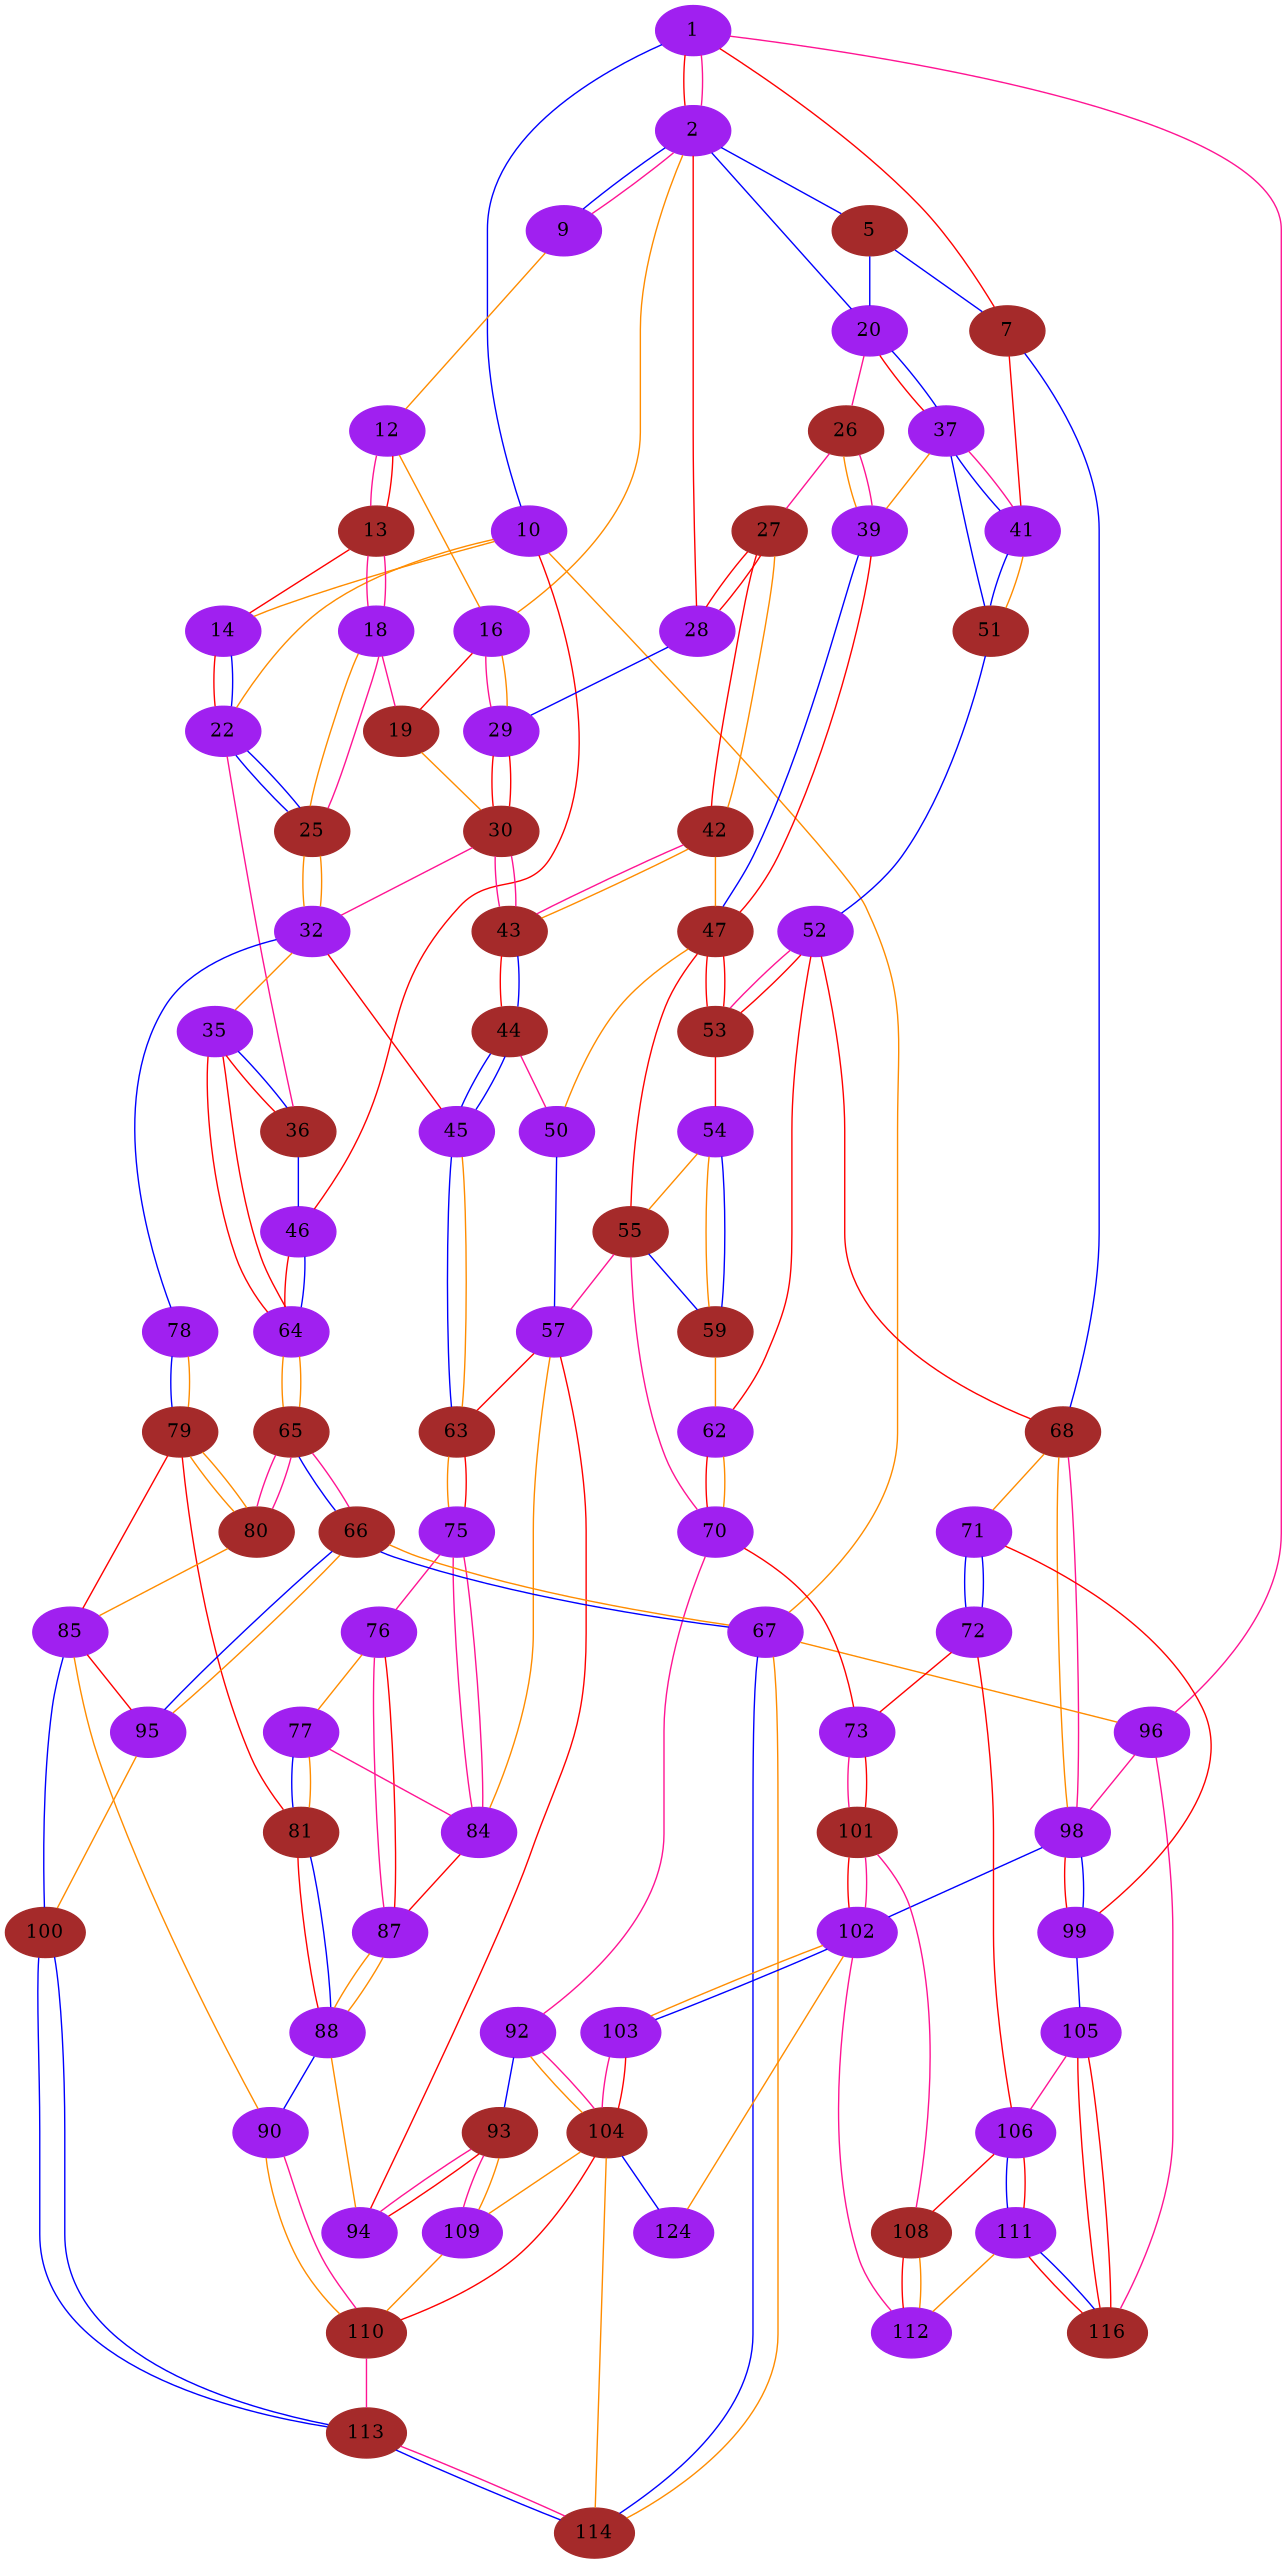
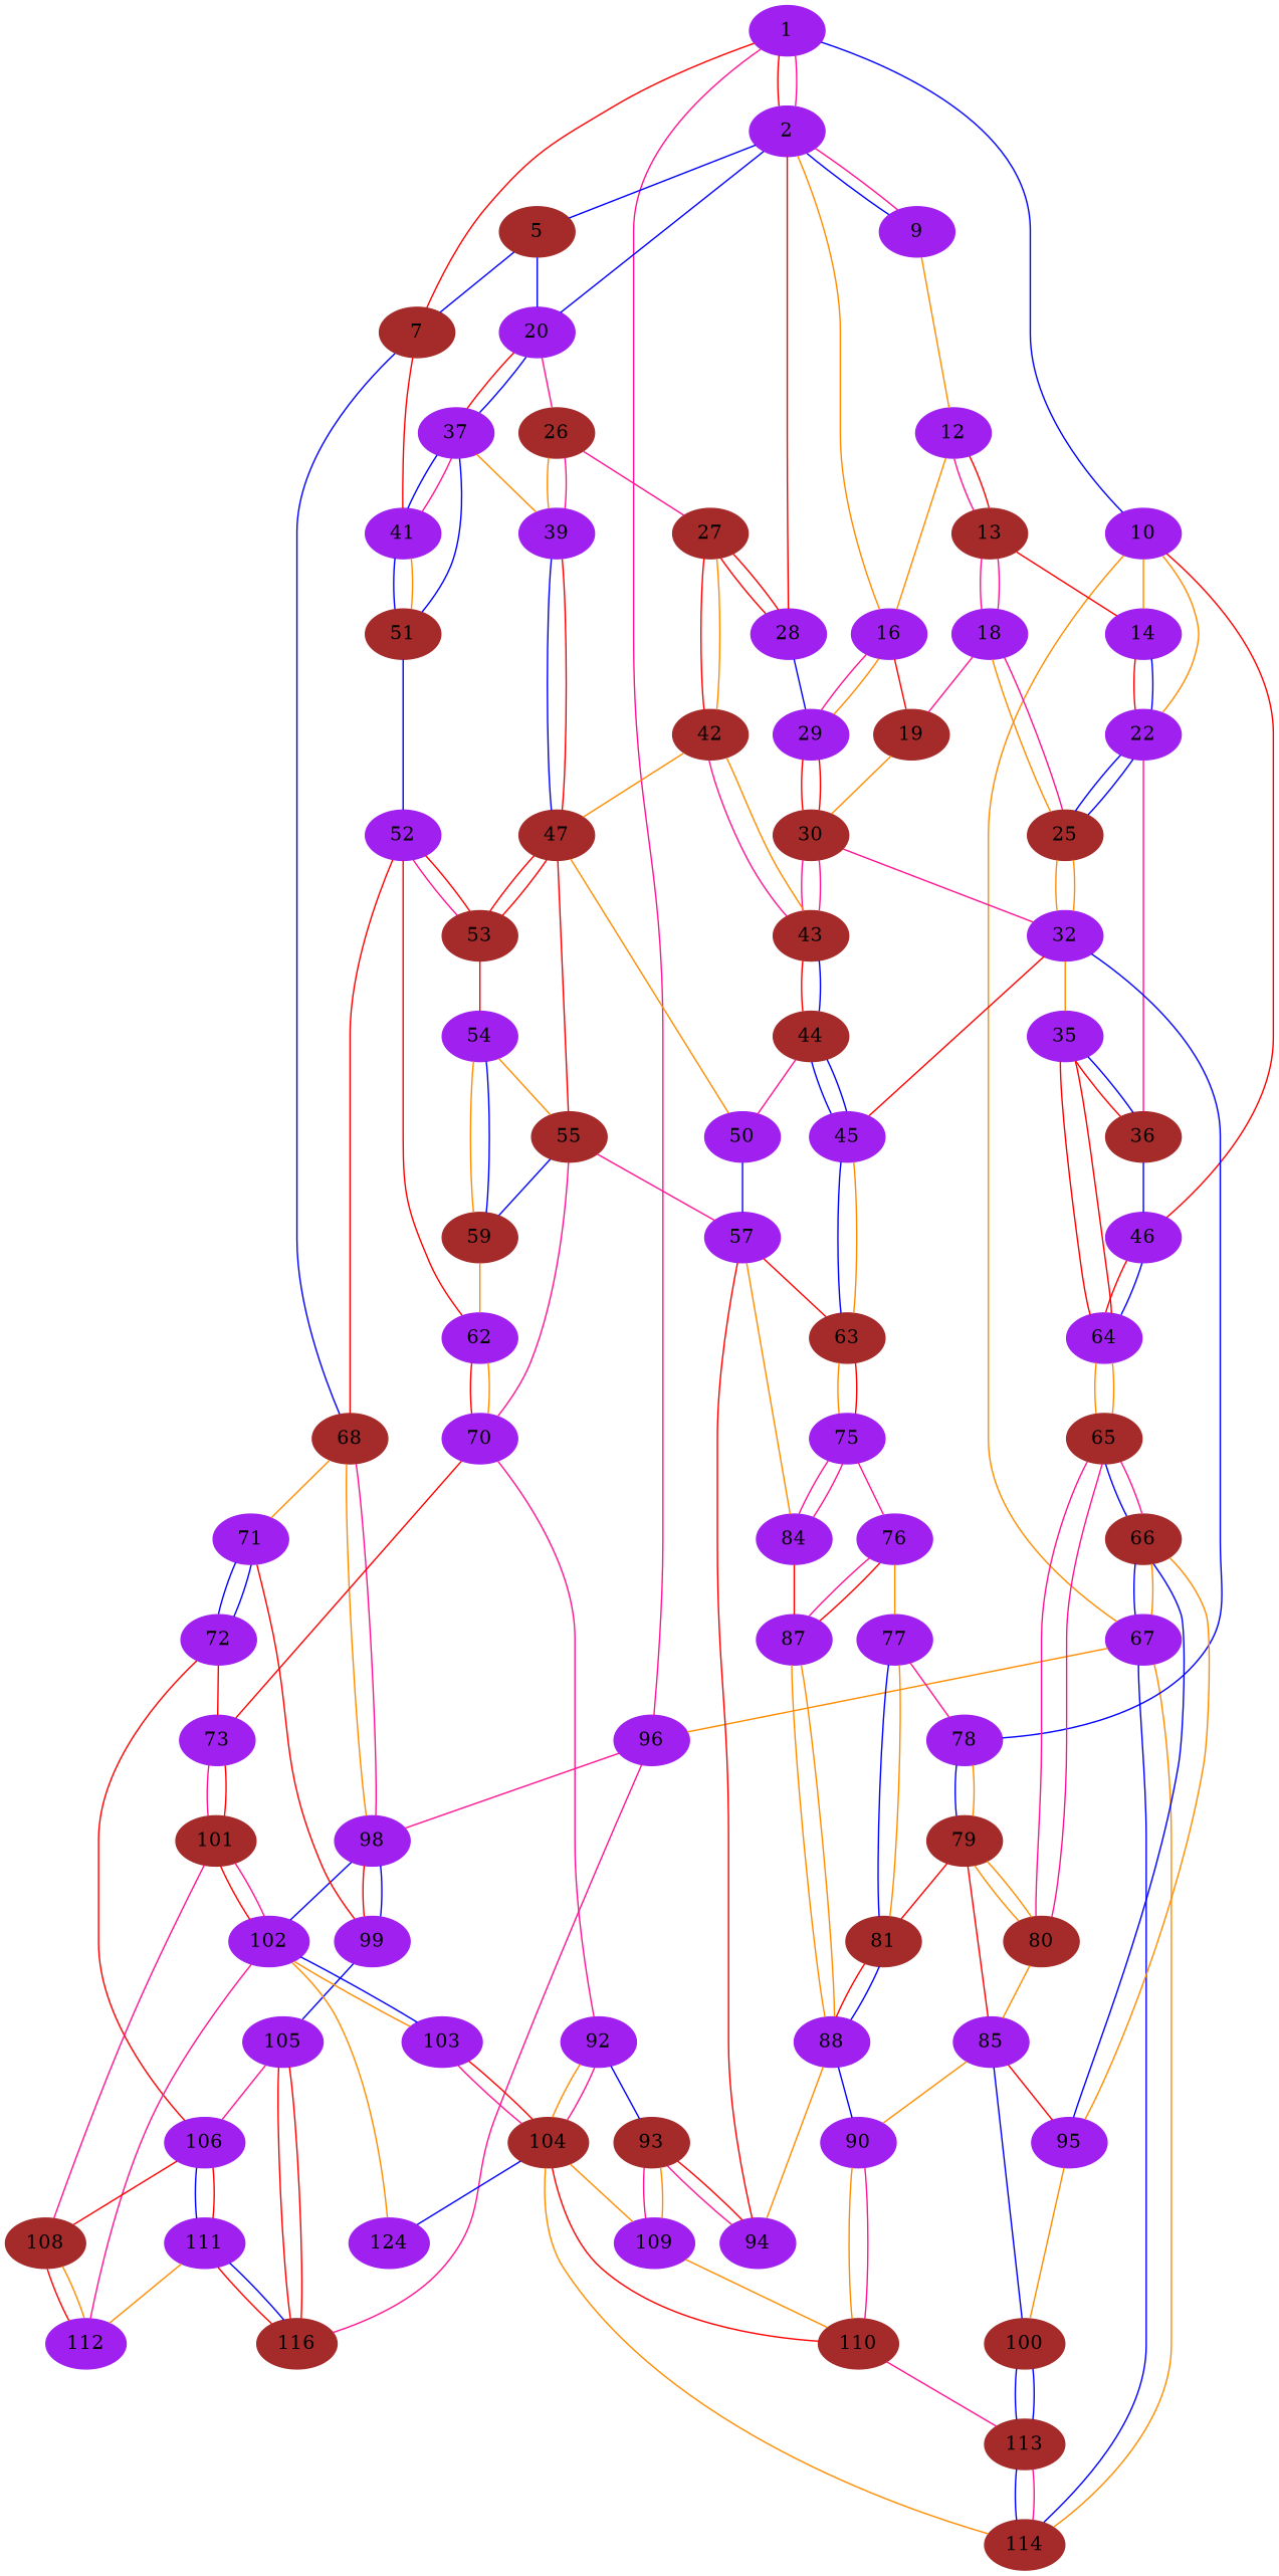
  graph {
    node [color=purple style=filled]
    edge [color=red]
    1 [super="+6"]
    2 [super="+3"]
    7 [color=brown super="+40"]
    10 [super="+24+11"]
    96 [super="+97"]
    5 [color=brown super="+8"]
    9
    16 [super="+17"]
    20 [super="+21"]
    28
    41
    68 [color=brown super="+69"]
    14
    22 [super="+23"]
    46
    67
    98
    116 [color=brown]
    12
    19 [color=brown]
    29
    26 [color=brown]
    37 [super="+38"]
    51 [color=brown]
    71
    13 [color=brown]
    25 [color=brown]
    36 [color=brown]
    64
    114 [color=brown]
    18
    30 [color=brown super="+31"]
    32 [super="+33"]
    43 [color=brown]
    27 [color=brown]
    39
    35
    45
    78
    42 [color=brown]
    47 [color=brown super="+48"]
    44 [color=brown]
    63 [color=brown]
    79 [color=brown super="+82"]
    65 [color=brown]
    52 [super="+61"]
    50
    53 [color=brown]
    55 [color=brown super="+56"]
    57 [super="+83+58"]
    75
    54
    59 [color=brown]
    70 [super="+74"]
    84
    94
    62
    73
    92
    87
    76
    66 [color=brown]
    80 [color=brown]
    95
    85 [super="+86+91"]
    100 [color=brown]
    72
    99
    102 [super="+119"]
    101 [color=brown]
    93 [color=brown]
    104 [color=brown super="+117"]
    106 [super="+107"]
    105
    108 [color=brown]
    111
    77
    81 [color=brown]
    88 [super="+89"]
    90
    110 [color=brown super="+115"]
    113 [color=brown]
    109
    124
    103
    112
    1 -- 2
    1 -- 2 [color=deeppink]
    1 -- 7
    1 -- 10 [color=blue]
    1 -- 96 [color=deeppink]
    2 -- 5 [color=blue]
    2 -- 9 [color=blue]
    2 -- 9 [color=deeppink]
    2 -- 16 [color=darkorange]
    2 -- 20 [color=blue]
    2 -- 28
    7 -- 41
    7 -- 68 [color=blue]
    10 -- 14 [color=darkorange]
    10 -- 22 [color=darkorange]
    10 -- 46
    10 -- 67 [color=darkorange]
    96 -- 98 [color=deeppink]
    96 -- 116 [color=deeppink]
    5 -- 7 [color=blue]
    5 -- 20 [color=blue]
    9 -- 12 [color=darkorange]
    16 -- 19
    16 -- 29 [color=deeppink]
    16 -- 29 [color=darkorange]
    20 -- 26 [color=deeppink]
    20 -- 37
    20 -- 37 [color=blue]
    28 -- 29 [color=blue]
    41 -- 51 [color=blue]
    41 -- 51 [color=darkorange]
    68 -- 98 [color=darkorange]
    68 -- 98 [color=deeppink]
    68 -- 71 [color=darkorange]
    14 -- 22
    14 -- 22 [color=blue]
    22 -- 25 [color=blue]
    22 -- 25 [color=blue]
    22 -- 36 [color=deeppink]
    46 -- 64
    46 -- 64 [color=blue]
    67 -- 96 [color=darkorange]
    67 -- 114 [color=blue]
    67 -- 114 [color=darkorange]
    98 -- 99
    98 -- 99 [color=blue]
    98 -- 102 [color=blue]
    12 -- 16 [color=darkorange]
    12 -- 13 [color=deeppink]
    12 -- 13
    19 -- 30 [color=darkorange]
    29 -- 30
    29 -- 30
    26 -- 27 [color=deeppink]
    26 -- 39 [color=darkorange]
    26 -- 39 [color=deeppink]
    37 -- 41 [color=blue]
    37 -- 41 [color=deeppink]
    37 -- 51 [color=blue]
    37 -- 39 [color=darkorange]
    51 -- 52 [color=blue]
    71 -- 72 [color=blue]
    71 -- 72 [color=blue]
    71 -- 99
    13 -- 14
    13 -- 18 [color=deeppink]
    13 -- 18 [color=deeppink]
    25 -- 32 [color=darkorange]
    25 -- 32 [color=darkorange]
    36 -- 46 [color=blue]
    64 -- 65 [color=darkorange]
    64 -- 65 [color=darkorange]
    18 -- 19 [color=deeppink]
    18 -- 25 [color=darkorange]
    18 -- 25 [color=deeppink]
    30 -- 32 [color=deeppink]
    30 -- 43 [color=deeppink]
    30 -- 43 [color=deeppink]
    32 -- 35 [color=darkorange]
    32 -- 45
    32 -- 78 [color=blue]
    43 -- 44
    43 -- 44 [color=blue]
    27 -- 28
    27 -- 28
    27 -- 42
    27 -- 42 [color=darkorange]
    39 -- 47 [color=blue]
    39 -- 47
    35 -- 36
    35 -- 36 [color=blue]
    35 -- 64
    35 -- 64
    45 -- 63 [color=blue]
    45 -- 63 [color=darkorange]
    78 -- 79 [color=blue]
    78 -- 79 [color=darkorange]
    42 -- 43 [color=deeppink]
    42 -- 43 [color=darkorange]
    42 -- 47 [color=darkorange]
    47 -- 50 [color=darkorange]
    47 -- 53
    47 -- 53
    47 -- 55
    44 -- 45 [color=blue]
    44 -- 45 [color=blue]
    44 -- 50 [color=deeppink]
    63 -- 75 [color=darkorange]
    63 -- 75
    79 -- 80 [color=darkorange]
    79 -- 80 [color=darkorange]
    79 -- 85
    79 -- 81
    65 -- 66 [color=blue]
    65 -- 66 [color=deeppink]
    65 -- 80 [color=deeppink]
    65 -- 80 [color=deeppink]
    52 -- 68
    52 -- 53 [color=deeppink]
    52 -- 53
    52 -- 62
    50 -- 57 [color=blue]
    53 -- 54
    55 -- 57 [color=deeppink]
    55 -- 59 [color=blue]
    55 -- 70 [color=deeppink]
    57 -- 63
    57 -- 84 [color=darkorange]
    57 -- 94
    75 -- 84 [color=deeppink]
    75 -- 84 [color=deeppink]
    75 -- 76 [color=deeppink]
    54 -- 55 [color=darkorange]
    54 -- 59 [color=darkorange]
    54 -- 59 [color=blue]
    59 -- 62 [color=darkorange]
    70 -- 73
    70 -- 92 [color=deeppink]
    84 -- 87
    62 -- 70
    62 -- 70 [color=darkorange]
    73 -- 101 [color=deeppink]
    73 -- 101
    92 -- 93 [color=blue]
    92 -- 104 [color=darkorange]
    92 -- 104 [color=deeppink]
    87 -- 88 [color=darkorange]
    87 -- 88 [color=darkorange]
    76 -- 87 [color=deeppink]
    76 -- 87
    76 -- 77 [color=darkorange]
    66 -- 67 [color=blue]
    66 -- 67 [color=darkorange]
    66 -- 95 [color=blue]
    66 -- 95 [color=darkorange]
    80 -- 85 [color=darkorange]
    95 -- 100 [color=darkorange]
    85 -- 95
    85 -- 100 [color=blue]
    85 -- 90 [color=darkorange]
    100 -- 113 [color=blue]
    100 -- 113 [color=blue]
    72 -- 73
    72 -- 106
    99 -- 105 [color=blue]
    102 -- 124 [color=darkorange]
    102 -- 103 [color=darkorange]
    102 -- 103 [color=blue]
    102 -- 112 [color=deeppink]
    101 -- 102
    101 -- 102 [color=deeppink]
    101 -- 108 [color=deeppink]
    93 -- 94 [color=deeppink]
    93 -- 94
    93 -- 109 [color=deeppink]
    93 -- 109 [color=darkorange]
    104 -- 114 [color=darkorange]
    104 -- 110
    104 -- 109 [color=darkorange]
    104 -- 124 [color=blue weight=2]
    106 -- 108
    106 -- 111 [color=blue]
    106 -- 111
    105 -- 116
    105 -- 116
    105 -- 106 [color=deeppink]
    108 -- 112
    108 -- 112 [color=darkorange]
    111 -- 116
    111 -- 116 [color=blue]
    111 -- 112 [color=darkorange]
-   77 -- 84 [color=deeppink]
+   77 -- 78 [color=deeppink]
    77 -- 81 [color=blue]
    77 -- 81 [color=darkorange]
    81 -- 88
    81 -- 88 [color=blue]
    88 -- 94 [color=darkorange]
    88 -- 90 [color=blue]
    90 -- 110 [color=darkorange]
    90 -- 110 [color=deeppink]
    110 -- 113 [color=deeppink]
    113 -- 114 [color=blue]
    113 -- 114 [color=deeppink]
    109 -- 110 [color=darkorange]
    103 -- 104 [color=deeppink weight=2]
    103 -- 104
  }
